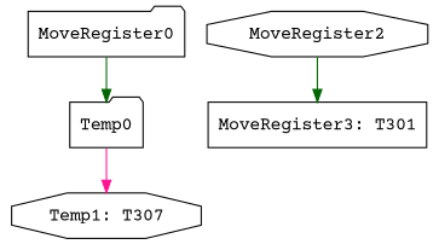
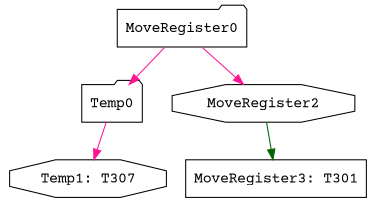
  digraph {
    fontname="Courier Prime"
    ordering=out
    node [fontname="Courier Prime" shape=folder]
    edge [color=darkgreen fontname="Courier Prime"]
    MoveRegister0
    Temp0
    n3 [label=MoveRegister2 shape=octagon]
    "Temp1: T307" [shape=octagon]
    n5 [label="MoveRegister3: T301" shape=box]
-   MoveRegister0 -> Temp0
+   MoveRegister0 -> Temp0 [color=deeppink]
+   MoveRegister0 -> n3 [color=deeppink]
    Temp0 -> "Temp1: T307" [color=deeppink]
    n3 -> n5
  }
